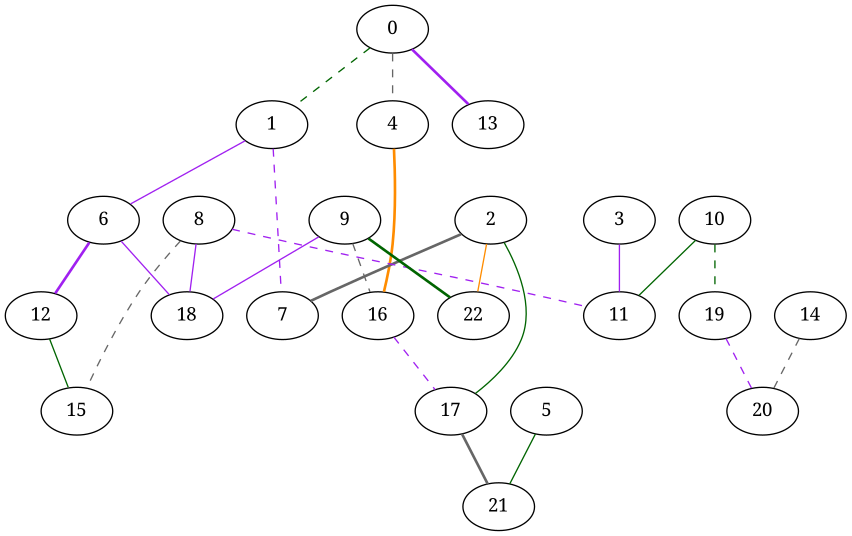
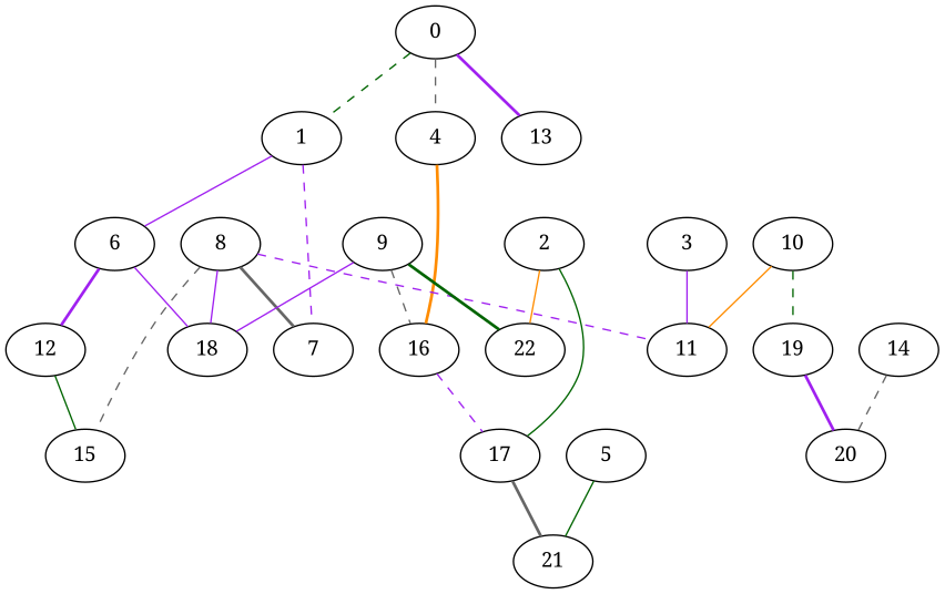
  graph {
    fontname="Noto Serif"
    node [fontname="Noto Serif" type=intersection y=323]
    edge [angle0=1.49 color=purple fontname="Noto Serif" frequency=1 style=solid type0=line]
    0 [x=407 y=183]
    1 [x=421 y=186]
    4 [type=corner x=334 y=307]
    13 [type=endpoint x=368 y=86]
    6 [x=381 y=309]
    7 [type=corner x=90 y=195]
    16 [x=221]
    12 [type=corner x=384 y=348]
    18 [x=283 y=351]
    17 [x=121 y=229]
    15 [x=394 y=364]
    2 [x=101 y=225]
    22 [x=148 y=311]
    21 [type=corner x=123 y=128]
    3 [type=corner x=134]
    11 [x=144 y=364]
    5 [type=endpoint x=344 y=69]
    8 [x=291 y=363]
    9 [x=220 y=341]
    10 [type=corner x=29 y=388]
    19 [type=corner x=37 y=485]
    20 [type=corner x=495 y=485]
    14 [type=corner x=497 y=429]
    0 -- 1 [angle0=.21 color=darkgreen style=dashed]
    0 -- 4 [angle0=-1.04 color=gray40 style=dashed]
    0 -- 13 [angle0=1.19 style=bold]
    1 -- 6 [angle0=-1.26]
    1 -- 7 [angle0=331.64 style=dashed type0=arc]
    4 -- 16 [angle0=-.14 color=darkorange style=bold]
    6 -- 12 [style=bold]
    6 -- 18 [angle0=-.40]
    16 -- 17 [angle0=.75 style=dashed]
    12 -- 15 [angle0=1.01 color=darkgreen]
    17 -- 21 [angle0=-1.55 color=gray40 style=bold]
-   2 -- 7 [angle0=1.22 color=gray40 style=bold]
+   8 -- 7 [angle0=1.22 color=gray40 style=bold]
    2 -- 17 [angle0=.20 color=darkgreen]
    2 -- 22 [angle0=1.07 color=darkorange]
    3 -- 11 [angle0=1.33]
    5 -- 21 [angle0=280.45 color=darkgreen type0=arc]
    8 -- 18 [angle0=.98]
    8 -- 15 [angle0=.01 color=gray40 style=dashed]
    8 -- 11 [angle0=-.01 style=dashed]
    9 -- 16 [angle0=-1.52 color=gray40 style=dashed]
    9 -- 18 [angle0=.16]
    9 -- 22 [angle0=.39 color=darkgreen style=bold]
-   10 -- 11 [angle0=-.21 color=darkgreen]
+   10 -- 11 [angle0=-.21 color=darkorange]
    10 -- 19 [color=darkgreen style=dashed]
-   19 -- 20 [angle0=.00 style=dashed]
+   19 -- 20 [angle0=.00 style=bold]
    14 -- 20 [angle0=-1.54 color=gray40 style=dashed]
  }
